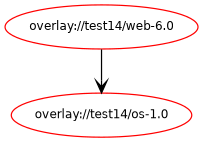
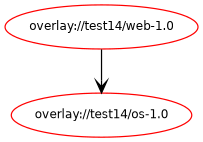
  digraph {
    compound=true
    concentrate=true
    newrank=true
    rankdir=TD
    node [color=red fontname=Helvetica fontsize=10]
-   "overlay://test14/web-1.0" [label="overlay://test14/web-6.0"]
+   "overlay://test14/web-1.0"
    "overlay://test14/os-1.0"
    "overlay://test14/web-1.0" -> "overlay://test14/os-1.0" [arrowhead=vee]
  }
